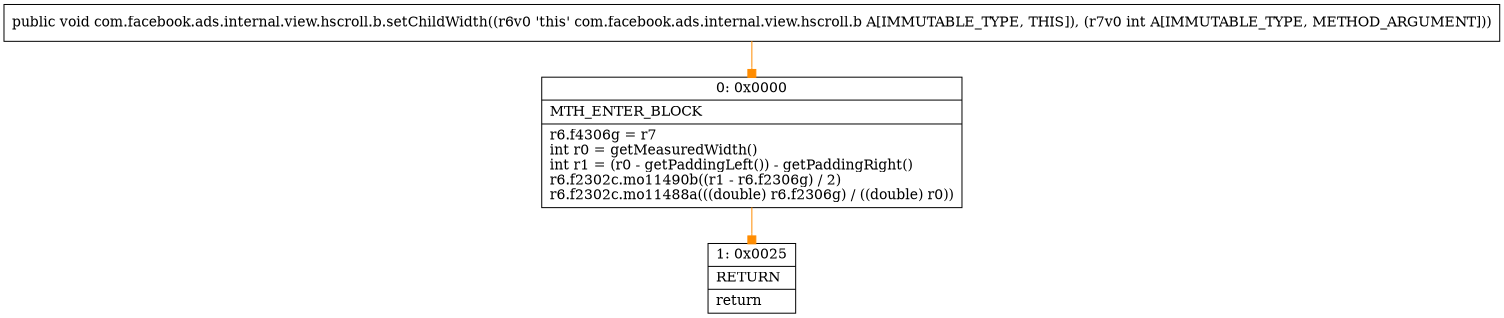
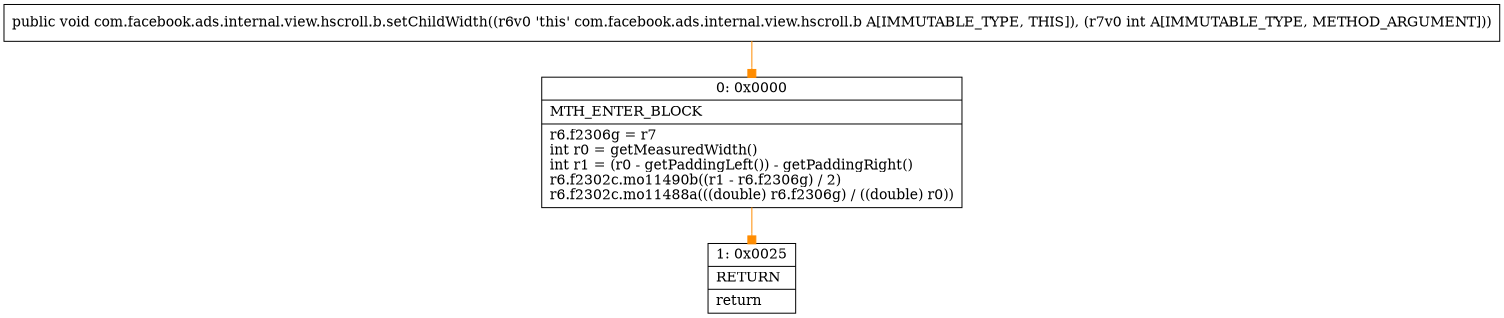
  digraph {
    node [shape=record]
    edge [color=darkorange arrowhead=box]
-   n1 [label="{0\:\ 0x0000|MTH_ENTER_BLOCK\l|r6.f4306g = r7\lint r0 = getMeasuredWidth()\lint r1 = (r0 \- getPaddingLeft()) \- getPaddingRight()\lr6.f2302c.mo11490b((r1 \- r6.f2306g) \/ 2)\lr6.f2302c.mo11488a(((double) r6.f2306g) \/ ((double) r0))\l}"]
+   n1 [label="{0\:\ 0x0000|MTH_ENTER_BLOCK\l|r6.f2306g = r7\lint r0 = getMeasuredWidth()\lint r1 = (r0 \- getPaddingLeft()) \- getPaddingRight()\lr6.f2302c.mo11490b((r1 \- r6.f2306g) \/ 2)\lr6.f2302c.mo11488a(((double) r6.f2306g) \/ ((double) r0))\l}"]
    n2 [label="{1\:\ 0x0025|RETURN\l|return\l}"]
    n3 [label="{public void com.facebook.ads.internal.view.hscroll.b.setChildWidth((r6v0 'this' com.facebook.ads.internal.view.hscroll.b A[IMMUTABLE_TYPE, THIS]), (r7v0 int A[IMMUTABLE_TYPE, METHOD_ARGUMENT])) }"]
    n1 -> n2
    n3 -> n1
  }
